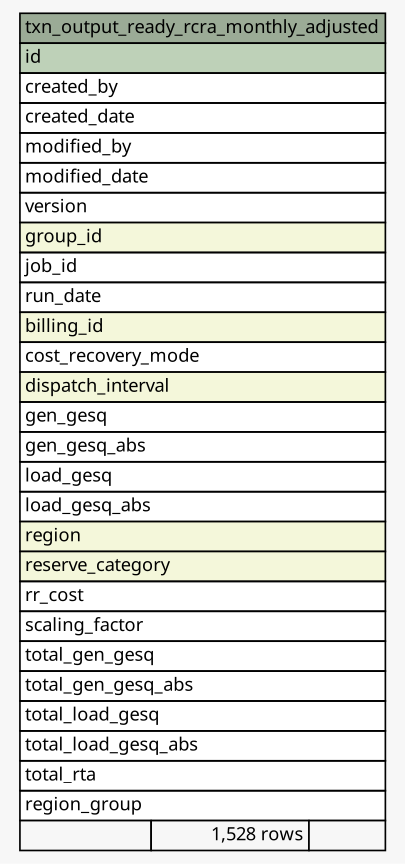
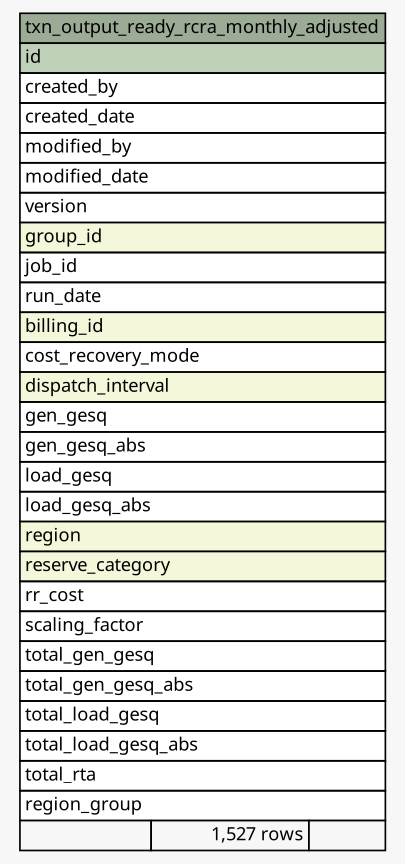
  digraph {
    bgcolor="#f7f7f7"
    fontname="Noto Sans"
    fontsize=11
    nodesep=0.18
    rankdir=RL
    ranksep=0.46
-   n1 [fontname="Noto Sans" fontsize=11 label=<     <TABLE BORDER="0" CELLBORDER="1" CELLSPACING="0" BGCOLOR="#ffffff">       <TR><TD COLSPAN="3" BGCOLOR="#9bab96" ALIGN="CENTER">txn_output_ready_rcra_monthly_adjusted</TD></TR>       <TR><TD PORT="id" COLSPAN="3" BGCOLOR="#bed1b8" ALIGN="LEFT">id</TD></TR>       <TR><TD PORT="created_by" COLSPAN="3" ALIGN="LEFT">created_by</TD></TR>       <TR><TD PORT="created_date" COLSPAN="3" ALIGN="LEFT">created_date</TD></TR>       <TR><TD PORT="modified_by" COLSPAN="3" ALIGN="LEFT">modified_by</TD></TR>       <TR><TD PORT="modified_date" COLSPAN="3" ALIGN="LEFT">modified_date</TD></TR>       <TR><TD PORT="version" COLSPAN="3" ALIGN="LEFT">version</TD></TR>       <TR><TD PORT="group_id" COLSPAN="3" BGCOLOR="#f4f7da" ALIGN="LEFT">group_id</TD></TR>       <TR><TD PORT="job_id" COLSPAN="3" ALIGN="LEFT">job_id</TD></TR>       <TR><TD PORT="run_date" COLSPAN="3" ALIGN="LEFT">run_date</TD></TR>       <TR><TD PORT="billing_id" COLSPAN="3" BGCOLOR="#f4f7da" ALIGN="LEFT">billing_id</TD></TR>       <TR><TD PORT="cost_recovery_mode" COLSPAN="3" ALIGN="LEFT">cost_recovery_mode</TD></TR>       <TR><TD PORT="dispatch_interval" COLSPAN="3" BGCOLOR="#f4f7da" ALIGN="LEFT">dispatch_interval</TD></TR>       <TR><TD PORT="gen_gesq" COLSPAN="3" ALIGN="LEFT">gen_gesq</TD></TR>       <TR><TD PORT="gen_gesq_abs" COLSPAN="3" ALIGN="LEFT">gen_gesq_abs</TD></TR>       <TR><TD PORT="load_gesq" COLSPAN="3" ALIGN="LEFT">load_gesq</TD></TR>       <TR><TD PORT="load_gesq_abs" COLSPAN="3" ALIGN="LEFT">load_gesq_abs</TD></TR>       <TR><TD PORT="region" COLSPAN="3" BGCOLOR="#f4f7da" ALIGN="LEFT">region</TD></TR>       <TR><TD PORT="reserve_category" COLSPAN="3" BGCOLOR="#f4f7da" ALIGN="LEFT">reserve_category</TD></TR>       <TR><TD PORT="rr_cost" COLSPAN="3" ALIGN="LEFT">rr_cost</TD></TR>       <TR><TD PORT="scaling_factor" COLSPAN="3" ALIGN="LEFT">scaling_factor</TD></TR>       <TR><TD PORT="total_gen_gesq" COLSPAN="3" ALIGN="LEFT">total_gen_gesq</TD></TR>       <TR><TD PORT="total_gen_gesq_abs" COLSPAN="3" ALIGN="LEFT">total_gen_gesq_abs</TD></TR>       <TR><TD PORT="total_load_gesq" COLSPAN="3" ALIGN="LEFT">total_load_gesq</TD></TR>       <TR><TD PORT="total_load_gesq_abs" COLSPAN="3" ALIGN="LEFT">total_load_gesq_abs</TD></TR>       <TR><TD PORT="total_rta" COLSPAN="3" ALIGN="LEFT">total_rta</TD></TR>       <TR><TD PORT="region_group" COLSPAN="3" ALIGN="LEFT">region_group</TD></TR>       <TR><TD ALIGN="LEFT" BGCOLOR="#f7f7f7">  </TD><TD ALIGN="RIGHT" BGCOLOR="#f7f7f7">1,528 rows</TD><TD ALIGN="RIGHT" BGCOLOR="#f7f7f7">  </TD></TR>     </TABLE>> shape=plaintext]
+   n1 [fontname="Noto Sans" fontsize=11 label=<     <TABLE BORDER="0" CELLBORDER="1" CELLSPACING="0" BGCOLOR="#ffffff">       <TR><TD COLSPAN="3" BGCOLOR="#9bab96" ALIGN="CENTER">txn_output_ready_rcra_monthly_adjusted</TD></TR>       <TR><TD PORT="id" COLSPAN="3" BGCOLOR="#bed1b8" ALIGN="LEFT">id</TD></TR>       <TR><TD PORT="created_by" COLSPAN="3" ALIGN="LEFT">created_by</TD></TR>       <TR><TD PORT="created_date" COLSPAN="3" ALIGN="LEFT">created_date</TD></TR>       <TR><TD PORT="modified_by" COLSPAN="3" ALIGN="LEFT">modified_by</TD></TR>       <TR><TD PORT="modified_date" COLSPAN="3" ALIGN="LEFT">modified_date</TD></TR>       <TR><TD PORT="version" COLSPAN="3" ALIGN="LEFT">version</TD></TR>       <TR><TD PORT="group_id" COLSPAN="3" BGCOLOR="#f4f7da" ALIGN="LEFT">group_id</TD></TR>       <TR><TD PORT="job_id" COLSPAN="3" ALIGN="LEFT">job_id</TD></TR>       <TR><TD PORT="run_date" COLSPAN="3" ALIGN="LEFT">run_date</TD></TR>       <TR><TD PORT="billing_id" COLSPAN="3" BGCOLOR="#f4f7da" ALIGN="LEFT">billing_id</TD></TR>       <TR><TD PORT="cost_recovery_mode" COLSPAN="3" ALIGN="LEFT">cost_recovery_mode</TD></TR>       <TR><TD PORT="dispatch_interval" COLSPAN="3" BGCOLOR="#f4f7da" ALIGN="LEFT">dispatch_interval</TD></TR>       <TR><TD PORT="gen_gesq" COLSPAN="3" ALIGN="LEFT">gen_gesq</TD></TR>       <TR><TD PORT="gen_gesq_abs" COLSPAN="3" ALIGN="LEFT">gen_gesq_abs</TD></TR>       <TR><TD PORT="load_gesq" COLSPAN="3" ALIGN="LEFT">load_gesq</TD></TR>       <TR><TD PORT="load_gesq_abs" COLSPAN="3" ALIGN="LEFT">load_gesq_abs</TD></TR>       <TR><TD PORT="region" COLSPAN="3" BGCOLOR="#f4f7da" ALIGN="LEFT">region</TD></TR>       <TR><TD PORT="reserve_category" COLSPAN="3" BGCOLOR="#f4f7da" ALIGN="LEFT">reserve_category</TD></TR>       <TR><TD PORT="rr_cost" COLSPAN="3" ALIGN="LEFT">rr_cost</TD></TR>       <TR><TD PORT="scaling_factor" COLSPAN="3" ALIGN="LEFT">scaling_factor</TD></TR>       <TR><TD PORT="total_gen_gesq" COLSPAN="3" ALIGN="LEFT">total_gen_gesq</TD></TR>       <TR><TD PORT="total_gen_gesq_abs" COLSPAN="3" ALIGN="LEFT">total_gen_gesq_abs</TD></TR>       <TR><TD PORT="total_load_gesq" COLSPAN="3" ALIGN="LEFT">total_load_gesq</TD></TR>       <TR><TD PORT="total_load_gesq_abs" COLSPAN="3" ALIGN="LEFT">total_load_gesq_abs</TD></TR>       <TR><TD PORT="total_rta" COLSPAN="3" ALIGN="LEFT">total_rta</TD></TR>       <TR><TD PORT="region_group" COLSPAN="3" ALIGN="LEFT">region_group</TD></TR>       <TR><TD ALIGN="LEFT" BGCOLOR="#f7f7f7">  </TD><TD ALIGN="RIGHT" BGCOLOR="#f7f7f7">1,527 rows</TD><TD ALIGN="RIGHT" BGCOLOR="#f7f7f7">  </TD></TR>     </TABLE>> shape=plaintext]
  }
